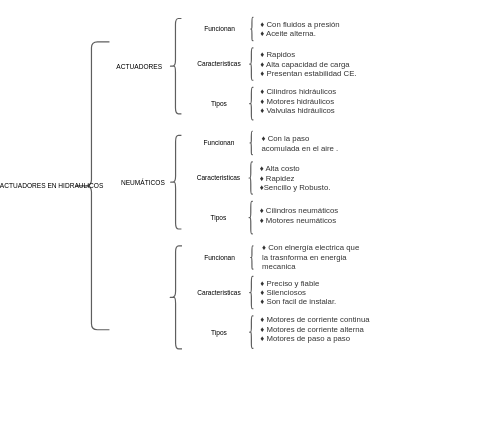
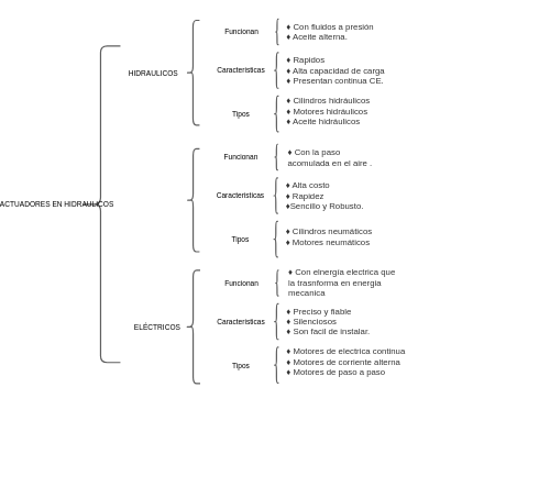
  <mxCell id="0" />
  <mxCell id="1" parent="0" />
  <mxCell id="2" value="" style="strokeColor=none;fillColor=none;fontSize=11;spacing=3;strokeOpacity=100;rounded=1;absoluteArcSize=1;arcSize=7.2;strokeWidth=2;html=1;" vertex="1" zOrder="1" parent="1"><mxGeometry x="20" y="69" width="536" height="577" as="geometry" /></mxCell>
  <mxCell id="3" value="" style="shape=curlyBracket;rounded=1;fontSize=11;spacing=3;strokeColor=#5e5e5e;strokeOpacity=100;fillColor=FFFFFF;strokeWidth=2;" vertex="1" parent="2"><mxGeometry x="72" width="60" height="480" as="geometry" /></mxCell>
  <mxCell id="4" value="ACTUADORES EN HIDRAULICOS " style="strokeColor=none;fillColor=none;fontSize=11;spacing=3;strokeOpacity=100;rounded=1;absoluteArcSize=1;arcSize=7.2;strokeWidth=2;" vertex="1" parent="2"><mxGeometry width="72" height="480" as="geometry" /></mxCell>
  <mxCell id="5" value="" style="strokeColor=none;fillColor=none;fontSize=11;spacing=3;strokeOpacity=100;rounded=1;absoluteArcSize=1;arcSize=7.2;strokeWidth=2;html=1;" vertex="1" zOrder="3" parent="1"><mxGeometry x="152" y="30" width="120" height="159" as="geometry" /></mxCell>
  <mxCell id="6" value="" style="shape=curlyBracket;rounded=1;fontSize=11;spacing=3;strokeColor=#5e5e5e;strokeOpacity=100;fillColor=FFFFFF;strokeWidth=2;" vertex="1" parent="5"><mxGeometry x="100.125" width="19.875" height="159" as="geometry" /></mxCell>
- <mxCell id="7" value="ACTUADORES " style="strokeColor=none;fillColor=none;fontSize=11;spacing=3;strokeOpacity=100;rounded=1;absoluteArcSize=1;arcSize=7.2;strokeWidth=2;" vertex="1" parent="5"><mxGeometry width="100.125" height="159" as="geometry" /></mxCell>
+ <mxCell id="7" value="HIDRAULICOS " style="strokeColor=none;fillColor=none;fontSize=11;spacing=3;strokeOpacity=100;rounded=1;absoluteArcSize=1;arcSize=7.2;strokeWidth=2;" vertex="1" parent="5"><mxGeometry width="100.125" height="159" as="geometry" /></mxCell>
  <mxCell id="8" value="" style="strokeColor=none;fillColor=none;fontSize=11;spacing=3;strokeOpacity=100;rounded=1;absoluteArcSize=1;arcSize=7.2;strokeWidth=2;html=1;" vertex="1" zOrder="4" parent="1"><mxGeometry x="164" y="225" width="108" height="156" as="geometry" /></mxCell>
  <mxCell id="9" value="" style="shape=curlyBracket;rounded=1;fontSize=11;spacing=3;strokeColor=#5e5e5e;strokeOpacity=100;fillColor=FFFFFF;strokeWidth=2;" vertex="1" parent="8"><mxGeometry x="88.5" width="19.5" height="156" as="geometry" /></mxCell>
- <mxCell id="10" value="NEUMÁTICOS" style="strokeColor=none;fillColor=none;fontSize=11;spacing=3;strokeOpacity=100;rounded=1;absoluteArcSize=1;arcSize=7.2;strokeWidth=2;" vertex="1" parent="8"><mxGeometry width="88.5" height="156" as="geometry" /></mxCell>
  <mxCell id="11" value="" style="strokeColor=none;fillColor=none;fontSize=11;spacing=3;strokeOpacity=100;rounded=1;absoluteArcSize=1;arcSize=7.2;strokeWidth=2;html=1;" vertex="1" zOrder="5" parent="1"><mxGeometry x="165" y="409" width="600" height="307" as="geometry" /></mxCell>
  <mxCell id="12" value="" style="shape=curlyBracket;rounded=1;fontSize=11;spacing=3;strokeColor=#5e5e5e;strokeOpacity=100;fillColor=FFFFFF;strokeWidth=2;" vertex="1" parent="11"><mxGeometry x="86.5" width="21.5" height="172" as="geometry" /></mxCell>
+ <mxCell id="13" value="ELÉCTRICOS" style="strokeColor=none;fillColor=none;fontSize=11;spacing=3;strokeOpacity=100;rounded=1;absoluteArcSize=1;arcSize=7.2;strokeWidth=2;" vertex="1" parent="11"><mxGeometry width="86.5" height="172" as="geometry" /></mxCell>
  <mxCell id="14" value="" style="strokeColor=none;fillColor=none;fontSize=11;spacing=3;strokeOpacity=100;rounded=1;absoluteArcSize=1;arcSize=7.2;strokeWidth=2;html=1;" vertex="1" zOrder="6" parent="1"><mxGeometry x="285" y="28" width="107" height="39" as="geometry" /></mxCell>
  <mxCell id="15" value="" style="shape=curlyBracket;rounded=1;fontSize=11;spacing=3;strokeColor=#5e5e5e;strokeOpacity=100;fillColor=FFFFFF;strokeWidth=2;" vertex="1" parent="14"><mxGeometry x="102.125" width="4.875" height="39" as="geometry" /></mxCell>
  <mxCell id="16" value="Funcionan" style="strokeColor=none;fillColor=none;fontSize=11;spacing=3;strokeOpacity=100;rounded=1;absoluteArcSize=1;arcSize=7.2;strokeWidth=2;" vertex="1" parent="14"><mxGeometry width="102.125" height="39" as="geometry" /></mxCell>
  <mxCell id="17" value="&lt;div style=&quot;font-size:13px;color:#333333;text-align: left;&quot;&gt;♦ Con fluidos a presión &#10;&lt;/div&gt;&lt;div style=&quot;font-size:13px;color:#333333;text-align: left;&quot;&gt;♦  Aceite alterna.&lt;/div&gt;" style="html=1;whiteSpace=wrap;;overflow=width;spacing=3;verticalAlign=middle;strokeOpacity=0;fillOpacity=0;rounded=1;absoluteArcSize=1;arcSize=7.2;fillColor=#ffffff;strokeWidth=2;" vertex="1" zOrder="7" parent="1"><mxGeometry x="404" y="20" width="144" height="54" as="geometry" /></mxCell>
  <mxCell id="18" value="" style="strokeColor=none;fillColor=none;fontSize=11;spacing=3;strokeOpacity=100;rounded=1;absoluteArcSize=1;arcSize=7.2;strokeWidth=2;html=1;" vertex="1" zOrder="8" parent="1"><mxGeometry x="285" y="79" width="107" height="54" as="geometry" /></mxCell>
  <mxCell id="19" value="" style="shape=curlyBracket;rounded=1;fontSize=11;spacing=3;strokeColor=#5e5e5e;strokeOpacity=100;fillColor=FFFFFF;strokeWidth=2;" vertex="1" parent="18"><mxGeometry x="100.25" width="6.75" height="54" as="geometry" /></mxCell>
  <mxCell id="20" value="Caracteristicas " style="strokeColor=none;fillColor=none;fontSize=11;spacing=3;strokeOpacity=100;rounded=1;absoluteArcSize=1;arcSize=7.2;strokeWidth=2;" vertex="1" parent="18"><mxGeometry width="100.25" height="54" as="geometry" /></mxCell>
- <mxCell id="21" value="&lt;div style=&quot;font-size:13px;color:#333333;text-align: left;&quot;&gt;♦ Rapidos&#10;&lt;/div&gt;&lt;div style=&quot;font-size:13px;color:#333333;text-align: left;&quot;&gt;♦ Alta capacidad de carga &#10;&lt;/div&gt;&lt;div style=&quot;font-size:13px;color:#333333;text-align: left;&quot;&gt;♦ Presentan estabilidad CE.&lt;/div&gt;" style="html=1;whiteSpace=wrap;;overflow=width;spacing=3;verticalAlign=middle;strokeOpacity=0;fillOpacity=0;rounded=1;absoluteArcSize=1;arcSize=7.2;fillColor=#ffffff;strokeWidth=2;" vertex="1" zOrder="9" parent="1"><mxGeometry x="404" y="55" width="192" height="102" as="geometry" /></mxCell>
+ <mxCell id="21" value="&lt;div style=&quot;font-size:13px;color:#333333;text-align: left;&quot;&gt;♦ Rapidos&#10;&lt;/div&gt;&lt;div style=&quot;font-size:13px;color:#333333;text-align: left;&quot;&gt;♦ Alta capacidad de carga &#10;&lt;/div&gt;&lt;div style=&quot;font-size:13px;color:#333333;text-align: left;&quot;&gt;♦ Presentan continua CE.&lt;/div&gt;" style="html=1;whiteSpace=wrap;;overflow=width;spacing=3;verticalAlign=middle;strokeOpacity=0;fillOpacity=0;rounded=1;absoluteArcSize=1;arcSize=7.2;fillColor=#ffffff;strokeWidth=2;" vertex="1" zOrder="9" parent="1"><mxGeometry x="404" y="55" width="192" height="102" as="geometry" /></mxCell>
  <mxCell id="22" value="" style="strokeColor=none;fillColor=none;fontSize=11;spacing=3;strokeOpacity=100;rounded=1;absoluteArcSize=1;arcSize=7.2;strokeWidth=2;html=1;" vertex="1" zOrder="10" parent="1"><mxGeometry x="285" y="145" width="107" height="54" as="geometry" /></mxCell>
  <mxCell id="23" value="" style="shape=curlyBracket;rounded=1;fontSize=11;spacing=3;strokeColor=#5e5e5e;strokeOpacity=100;fillColor=FFFFFF;strokeWidth=2;" vertex="1" parent="22"><mxGeometry x="100.25" width="6.75" height="54" as="geometry" /></mxCell>
  <mxCell id="24" value="Tipos " style="strokeColor=none;fillColor=none;fontSize=11;spacing=3;strokeOpacity=100;rounded=1;absoluteArcSize=1;arcSize=7.2;strokeWidth=2;" vertex="1" parent="22"><mxGeometry width="100.25" height="54" as="geometry" /></mxCell>
- <mxCell id="25" value="&lt;div style=&quot;font-size:13px;color:#333333;text-align: left;&quot;&gt;♦ Cilindros hidráulicos&#10;&lt;/div&gt;&lt;div style=&quot;font-size:13px;color:#333333;text-align: left;&quot;&gt;♦ Motores hidráulicos&#10;&lt;/div&gt;&lt;div style=&quot;font-size:13px;color:#333333;text-align: left;&quot;&gt;♦ Valvulas hidráulicos&lt;/div&gt;" style="html=1;whiteSpace=wrap;;overflow=width;spacing=3;verticalAlign=middle;strokeOpacity=0;fillOpacity=0;rounded=1;absoluteArcSize=1;arcSize=7.2;fillColor=#ffffff;strokeWidth=2;" vertex="1" zOrder="11" parent="1"><mxGeometry x="404" y="139" width="192" height="57" as="geometry" /></mxCell>
+ <mxCell id="25" value="&lt;div style=&quot;font-size:13px;color:#333333;text-align: left;&quot;&gt;♦ Cilindros hidráulicos&#10;&lt;/div&gt;&lt;div style=&quot;font-size:13px;color:#333333;text-align: left;&quot;&gt;♦ Motores hidráulicos&#10;&lt;/div&gt;&lt;div style=&quot;font-size:13px;color:#333333;text-align: left;&quot;&gt;♦ Aceite hidráulicos&lt;/div&gt;" style="html=1;whiteSpace=wrap;;overflow=width;spacing=3;verticalAlign=middle;strokeOpacity=0;fillOpacity=0;rounded=1;absoluteArcSize=1;arcSize=7.2;fillColor=#ffffff;strokeWidth=2;" vertex="1" zOrder="11" parent="1"><mxGeometry x="404" y="139" width="192" height="57" as="geometry" /></mxCell>
  <mxCell id="26" value="" style="strokeColor=none;fillColor=none;fontSize=11;spacing=3;strokeOpacity=100;rounded=1;absoluteArcSize=1;arcSize=7.2;strokeWidth=2;html=1;" vertex="1" zOrder="12" parent="1"><mxGeometry x="284" y="218" width="107" height="39" as="geometry" /></mxCell>
  <mxCell id="27" value="" style="shape=curlyBracket;rounded=1;fontSize=11;spacing=3;strokeColor=#5e5e5e;strokeOpacity=100;fillColor=FFFFFF;strokeWidth=2;" vertex="1" parent="26"><mxGeometry x="102.125" width="4.875" height="39" as="geometry" /></mxCell>
  <mxCell id="28" value="Funcionan" style="strokeColor=none;fillColor=none;fontSize=11;spacing=3;strokeOpacity=100;rounded=1;absoluteArcSize=1;arcSize=7.2;strokeWidth=2;" vertex="1" parent="26"><mxGeometry width="102.125" height="39" as="geometry" /></mxCell>
  <mxCell id="29" value="♦ Con la paso acomulada en el aire ." style="html=1;whiteSpace=wrap;;fontSize=13;fontColor=#333333;align=left;spacing=3;verticalAlign=middle;strokeOpacity=0;fillOpacity=0;rounded=1;absoluteArcSize=1;arcSize=7.2;fillColor=#ffffff;strokeWidth=2;" vertex="1" zOrder="13" parent="1"><mxGeometry x="403" y="211" width="144" height="54" as="geometry" /></mxCell>
  <mxCell id="30" value="" style="strokeColor=none;fillColor=none;fontSize=11;spacing=3;strokeOpacity=100;rounded=1;absoluteArcSize=1;arcSize=7.2;strokeWidth=2;html=1;" vertex="1" zOrder="14" parent="1"><mxGeometry x="284" y="269" width="107" height="54" as="geometry" /></mxCell>
  <mxCell id="31" value="" style="shape=curlyBracket;rounded=1;fontSize=11;spacing=3;strokeColor=#5e5e5e;strokeOpacity=100;fillColor=FFFFFF;strokeWidth=2;" vertex="1" parent="30"><mxGeometry x="100.25" width="6.75" height="54" as="geometry" /></mxCell>
  <mxCell id="32" value="Caracteristicas " style="strokeColor=none;fillColor=none;fontSize=11;spacing=3;strokeOpacity=100;rounded=1;absoluteArcSize=1;arcSize=7.2;strokeWidth=2;" vertex="1" parent="30"><mxGeometry width="100.25" height="54" as="geometry" /></mxCell>
  <mxCell id="33" value="&lt;div style=&quot;font-size:13px;color:#333333;text-align: left;&quot;&gt;♦ Alta costo&#10;&lt;/div&gt;&lt;div style=&quot;font-size:13px;color:#333333;text-align: left;&quot;&gt;♦ Rapidez &#10;&lt;/div&gt;&lt;div style=&quot;font-size:13px;color:#333333;text-align: left;&quot;&gt;♦Sencillo y Robusto.&lt;/div&gt;" style="html=1;whiteSpace=wrap;;overflow=width;spacing=3;verticalAlign=middle;strokeOpacity=0;fillOpacity=0;rounded=1;absoluteArcSize=1;arcSize=7.2;fillColor=#ffffff;strokeWidth=2;" vertex="1" zOrder="15" parent="1"><mxGeometry x="403" y="245" width="192" height="102" as="geometry" /></mxCell>
  <mxCell id="34" value="" style="strokeColor=none;fillColor=none;fontSize=11;spacing=3;strokeOpacity=100;rounded=1;absoluteArcSize=1;arcSize=7.2;strokeWidth=2;html=1;" vertex="1" zOrder="16" parent="1"><mxGeometry x="284" y="335" width="107" height="54" as="geometry" /></mxCell>
  <mxCell id="35" value="" style="shape=curlyBracket;rounded=1;fontSize=11;spacing=3;strokeColor=#5e5e5e;strokeOpacity=100;fillColor=FFFFFF;strokeWidth=2;" vertex="1" parent="34"><mxGeometry x="100.25" width="6.75" height="54" as="geometry" /></mxCell>
  <mxCell id="36" value="Tipos " style="strokeColor=none;fillColor=none;fontSize=11;spacing=3;strokeOpacity=100;rounded=1;absoluteArcSize=1;arcSize=7.2;strokeWidth=2;" vertex="1" parent="34"><mxGeometry width="100.25" height="54" as="geometry" /></mxCell>
  <mxCell id="37" value="&lt;div style=&quot;font-size:13px;color:#333333;text-align: left;&quot;&gt;♦ Cilindros neumáticos&#10;&lt;/div&gt;&lt;div style=&quot;font-size:13px;color:#333333;text-align: left;&quot;&gt;♦ Motores neumáticos&lt;/div&gt;" style="html=1;whiteSpace=wrap;;overflow=width;spacing=3;verticalAlign=middle;strokeOpacity=0;fillOpacity=0;rounded=1;absoluteArcSize=1;arcSize=7.2;fillColor=#ffffff;strokeWidth=2;" vertex="1" zOrder="17" parent="1"><mxGeometry x="403" y="329" width="192" height="57" as="geometry" /></mxCell>
  <mxCell id="38" value="" style="strokeColor=none;fillColor=none;fontSize=11;spacing=3;strokeOpacity=100;rounded=1;absoluteArcSize=1;arcSize=7.2;strokeWidth=2;html=1;" vertex="1" zOrder="18" parent="1"><mxGeometry x="285" y="409" width="107" height="39" as="geometry" /></mxCell>
  <mxCell id="39" value="" style="shape=curlyBracket;rounded=1;fontSize=11;spacing=3;strokeColor=#5e5e5e;strokeOpacity=100;fillColor=FFFFFF;strokeWidth=2;" vertex="1" parent="38"><mxGeometry x="102.125" width="4.875" height="39" as="geometry" /></mxCell>
  <mxCell id="40" value="Funcionan" style="strokeColor=none;fillColor=none;fontSize=11;spacing=3;strokeOpacity=100;rounded=1;absoluteArcSize=1;arcSize=7.2;strokeWidth=2;" vertex="1" parent="38"><mxGeometry width="102.125" height="39" as="geometry" /></mxCell>
  <mxCell id="41" value="♦ Con elnergía electrica  que la trasnforma en energia mecanica" style="html=1;whiteSpace=wrap;;fontSize=13;fontColor=#333333;align=left;spacing=3;verticalAlign=middle;strokeOpacity=0;fillOpacity=0;rounded=1;absoluteArcSize=1;arcSize=7.2;fillColor=#ffffff;strokeWidth=2;" vertex="1" zOrder="19" parent="1"><mxGeometry x="404" y="393" width="168" height="70" as="geometry" /></mxCell>
  <mxCell id="42" value="" style="strokeColor=none;fillColor=none;fontSize=11;spacing=3;strokeOpacity=100;rounded=1;absoluteArcSize=1;arcSize=7.2;strokeWidth=2;html=1;" vertex="1" zOrder="20" parent="1"><mxGeometry x="285" y="460" width="107" height="54" as="geometry" /></mxCell>
  <mxCell id="43" value="" style="shape=curlyBracket;rounded=1;fontSize=11;spacing=3;strokeColor=#5e5e5e;strokeOpacity=100;fillColor=FFFFFF;strokeWidth=2;" vertex="1" parent="42"><mxGeometry x="100.25" width="6.75" height="54" as="geometry" /></mxCell>
  <mxCell id="44" value="Caracteristicas " style="strokeColor=none;fillColor=none;fontSize=11;spacing=3;strokeOpacity=100;rounded=1;absoluteArcSize=1;arcSize=7.2;strokeWidth=2;" vertex="1" parent="42"><mxGeometry width="100.25" height="54" as="geometry" /></mxCell>
  <mxCell id="45" value="&lt;div style=&quot;font-size:13px;color:#333333;text-align: left;&quot;&gt;♦ Preciso y fiable&#10;&lt;/div&gt;&lt;div style=&quot;font-size:13px;color:#333333;text-align: left;&quot;&gt;♦ Silenciosos &#10;&lt;/div&gt;&lt;div style=&quot;font-size:13px;color:#333333;text-align: left;&quot;&gt;♦ Son facil de instalar.&lt;/div&gt;" style="html=1;whiteSpace=wrap;;overflow=width;spacing=3;verticalAlign=middle;strokeOpacity=0;fillOpacity=0;rounded=1;absoluteArcSize=1;arcSize=7.2;fillColor=#ffffff;strokeWidth=2;" vertex="1" zOrder="21" parent="1"><mxGeometry x="404" y="436" width="192" height="102" as="geometry" /></mxCell>
  <mxCell id="46" value="" style="strokeColor=none;fillColor=none;fontSize=11;spacing=3;strokeOpacity=100;rounded=1;absoluteArcSize=1;arcSize=7.2;strokeWidth=2;html=1;" vertex="1" zOrder="22" parent="1"><mxGeometry x="285" y="526" width="107" height="54" as="geometry" /></mxCell>
  <mxCell id="47" value="" style="shape=curlyBracket;rounded=1;fontSize=11;spacing=3;strokeColor=#5e5e5e;strokeOpacity=100;fillColor=FFFFFF;strokeWidth=2;" vertex="1" parent="46"><mxGeometry x="100.25" width="6.75" height="54" as="geometry" /></mxCell>
  <mxCell id="48" value="Tipos " style="strokeColor=none;fillColor=none;fontSize=11;spacing=3;strokeOpacity=100;rounded=1;absoluteArcSize=1;arcSize=7.2;strokeWidth=2;" vertex="1" parent="46"><mxGeometry width="100.25" height="54" as="geometry" /></mxCell>
- <mxCell id="49" value="&lt;div style=&quot;font-size:13px;color:#333333;text-align: left;&quot;&gt;♦ Motores de corriente continua&#10;&lt;/div&gt;&lt;div style=&quot;font-size:13px;color:#333333;text-align: left;&quot;&gt;♦ Motores  de corriente alterna&#10;&lt;/div&gt;&lt;div style=&quot;font-size:13px;color:#333333;text-align: left;&quot;&gt;♦ Motores  de paso a paso&lt;/div&gt;" style="html=1;whiteSpace=wrap;;overflow=width;spacing=3;verticalAlign=middle;strokeOpacity=0;fillOpacity=0;rounded=1;absoluteArcSize=1;arcSize=7.2;fillColor=#ffffff;strokeWidth=2;" vertex="1" zOrder="23" parent="1"><mxGeometry x="404" y="513" width="216" height="70" as="geometry" /></mxCell>
+ <mxCell id="49" value="&lt;div style=&quot;font-size:13px;color:#333333;text-align: left;&quot;&gt;♦ Motores de electrica continua&#10;&lt;/div&gt;&lt;div style=&quot;font-size:13px;color:#333333;text-align: left;&quot;&gt;♦ Motores  de corriente alterna&#10;&lt;/div&gt;&lt;div style=&quot;font-size:13px;color:#333333;text-align: left;&quot;&gt;♦ Motores  de paso a paso&lt;/div&gt;" style="html=1;whiteSpace=wrap;;overflow=width;spacing=3;verticalAlign=middle;strokeOpacity=0;fillOpacity=0;rounded=1;absoluteArcSize=1;arcSize=7.2;fillColor=#ffffff;strokeWidth=2;" vertex="1" zOrder="23" parent="1"><mxGeometry x="404" y="513" width="216" height="70" as="geometry" /></mxCell>
